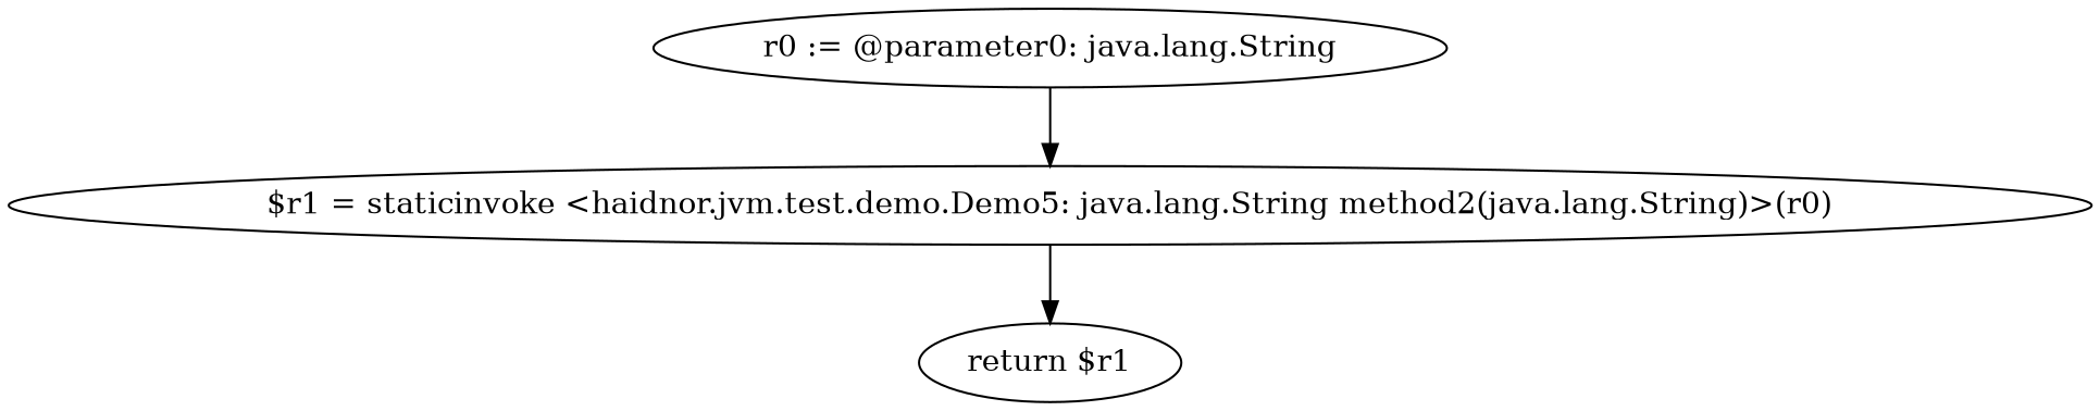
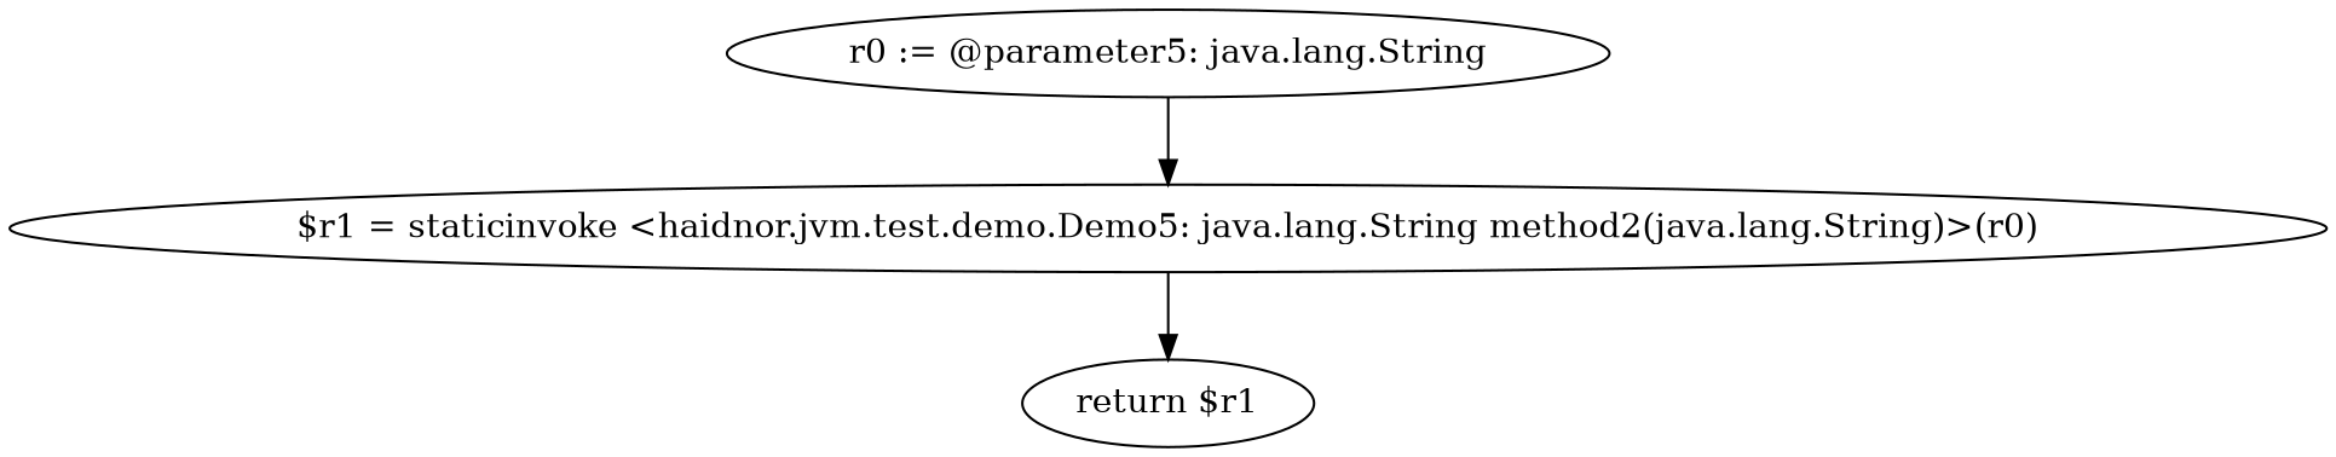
  digraph {
-   "r0 := @parameter0: java.lang.String"
+   "r0 := @parameter0: java.lang.String" [label="r0 := @parameter5: java.lang.String"]
    "$r1 = staticinvoke <haidnor.jvm.test.demo.Demo5: java.lang.String method2(java.lang.String)>(r0)"
    "return $r1"
    "r0 := @parameter0: java.lang.String" -> "$r1 = staticinvoke <haidnor.jvm.test.demo.Demo5: java.lang.String method2(java.lang.String)>(r0)"
    "$r1 = staticinvoke <haidnor.jvm.test.demo.Demo5: java.lang.String method2(java.lang.String)>(r0)" -> "return $r1"
  }
